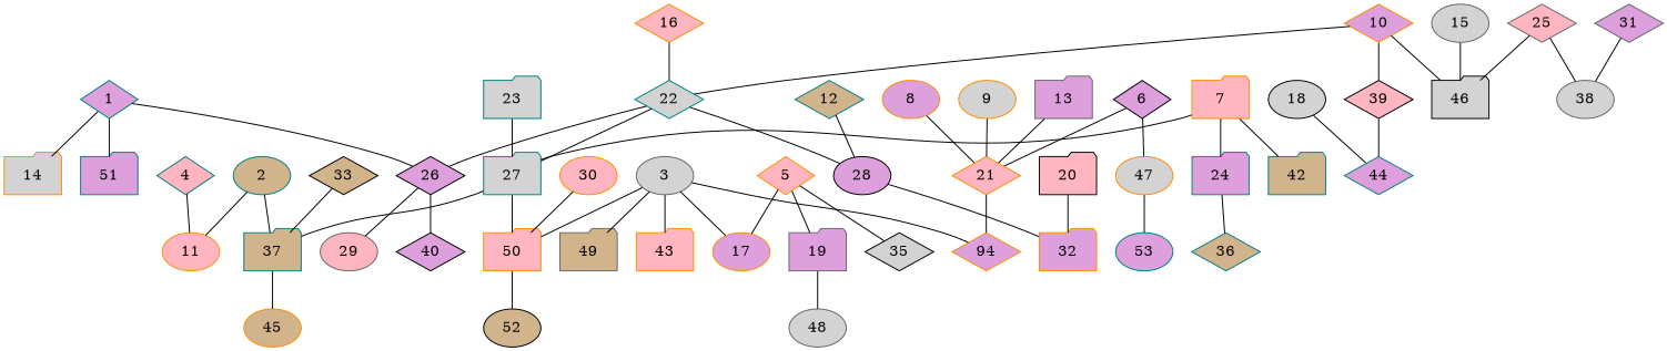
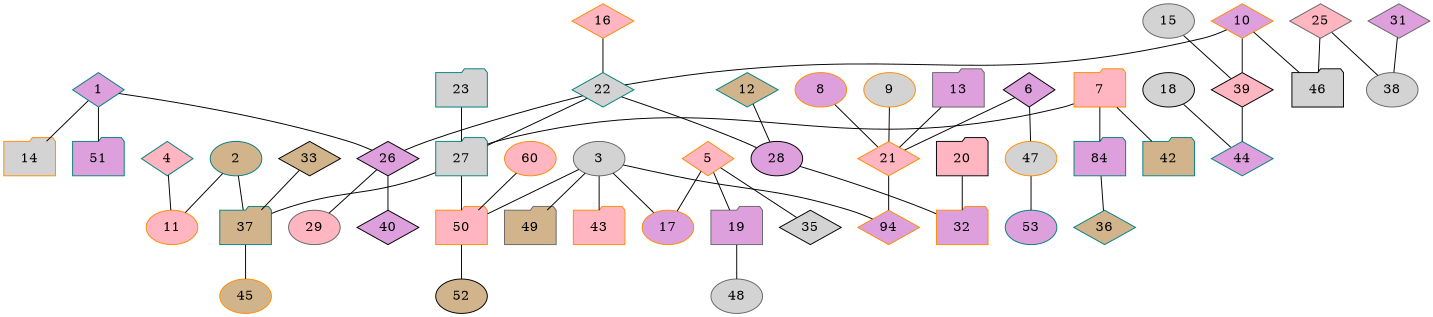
  graph {
    node [color=darkorange fillcolor=plum shape=diamond style=filled]
    edge [weight=1.0]
    1 [color=teal]
    14 [fillcolor=lightgrey shape=folder]
    26 [color=black]
    51 [color=teal shape=folder]
    29 [color=gray40 fillcolor=lightpink shape=ellipse]
    40 [color=black]
    2 [color=teal fillcolor=tan shape=ellipse]
    11 [fillcolor=lightpink shape=ellipse]
    37 [color=teal fillcolor=tan shape=folder]
    45 [fillcolor=tan shape=ellipse]
    3 [color=gray40 fillcolor=lightgrey shape=ellipse]
    17 [shape=ellipse]
    n13 [label=94]
    43 [fillcolor=lightpink shape=folder]
    49 [color=gray40 fillcolor=tan shape=folder]
    50 [fillcolor=lightpink shape=folder]
    52 [color=black fillcolor=tan shape=ellipse]
    4 [color=teal fillcolor=lightpink]
    5 [fillcolor=lightpink]
    19 [color=gray40 shape=folder]
    35 [color=black fillcolor=lightgrey]
    48 [color=gray40 fillcolor=lightgrey shape=ellipse]
    6 [color=black]
    21 [fillcolor=lightpink]
    47 [fillcolor=lightgrey shape=ellipse]
    53 [color=teal shape=ellipse]
    7 [fillcolor=lightpink shape=folder]
-   24 [color=teal shape=folder]
+   24 [color=teal shape=folder label=84]
    27 [color=teal fillcolor=lightgrey shape=folder]
    42 [color=teal fillcolor=tan shape=folder]
    36 [color=teal fillcolor=tan]
    8 [shape=ellipse]
    9 [fillcolor=lightgrey shape=ellipse]
    22 [color=teal fillcolor=lightgrey]
    10
    39 [color=black fillcolor=lightpink]
    46 [color=black fillcolor=lightgrey shape=folder]
    28 [color=black shape=ellipse]
    44 [color=teal]
    12 [color=teal fillcolor=tan]
    32 [shape=folder]
    13 [color=gray40 shape=folder]
    15 [color=gray40 fillcolor=lightgrey shape=ellipse]
    16 [fillcolor=lightpink]
    18 [color=black fillcolor=lightgrey shape=ellipse]
    20 [color=black fillcolor=lightpink shape=folder]
    23 [color=teal fillcolor=lightgrey shape=folder]
    25 [color=gray40 fillcolor=lightpink]
    38 [color=gray40 fillcolor=lightgrey shape=ellipse]
-   30 [fillcolor=lightpink shape=ellipse]
+   30 [fillcolor=lightpink shape=ellipse label=60]
    31 [color=gray40]
    33 [color=black fillcolor=tan]
    1 -- 14
    1 -- 26
    1 -- 51
    26 -- 29
    26 -- 40
    2 -- 11
    2 -- 37
    37 -- 45
    3 -- 17
    3 -- n13
    3 -- 43
    3 -- 49
    3 -- 50
    50 -- 52
    4 -- 11
    5 -- 17
    5 -- 19
    5 -- 35
    19 -- 48
    6 -- 21
    6 -- 47
    21 -- n13
    47 -- 53
    7 -- 24
    7 -- 27
    7 -- 42
    24 -- 36
    27 -- 37
    27 -- 50
    8 -- 21
    9 -- 21
    22 -- 26
    22 -- 27
    22 -- 28
    10 -- 22
    10 -- 39
    10 -- 46
    39 -- 44
    28 -- 32
    12 -- 28
    13 -- 21
-   15 -- 46
+   15 -- 39
    16 -- 22
    18 -- 44
    20 -- 32
    23 -- 27
    25 -- 46
    25 -- 38
    30 -- 50
    31 -- 38
    33 -- 37
  }
